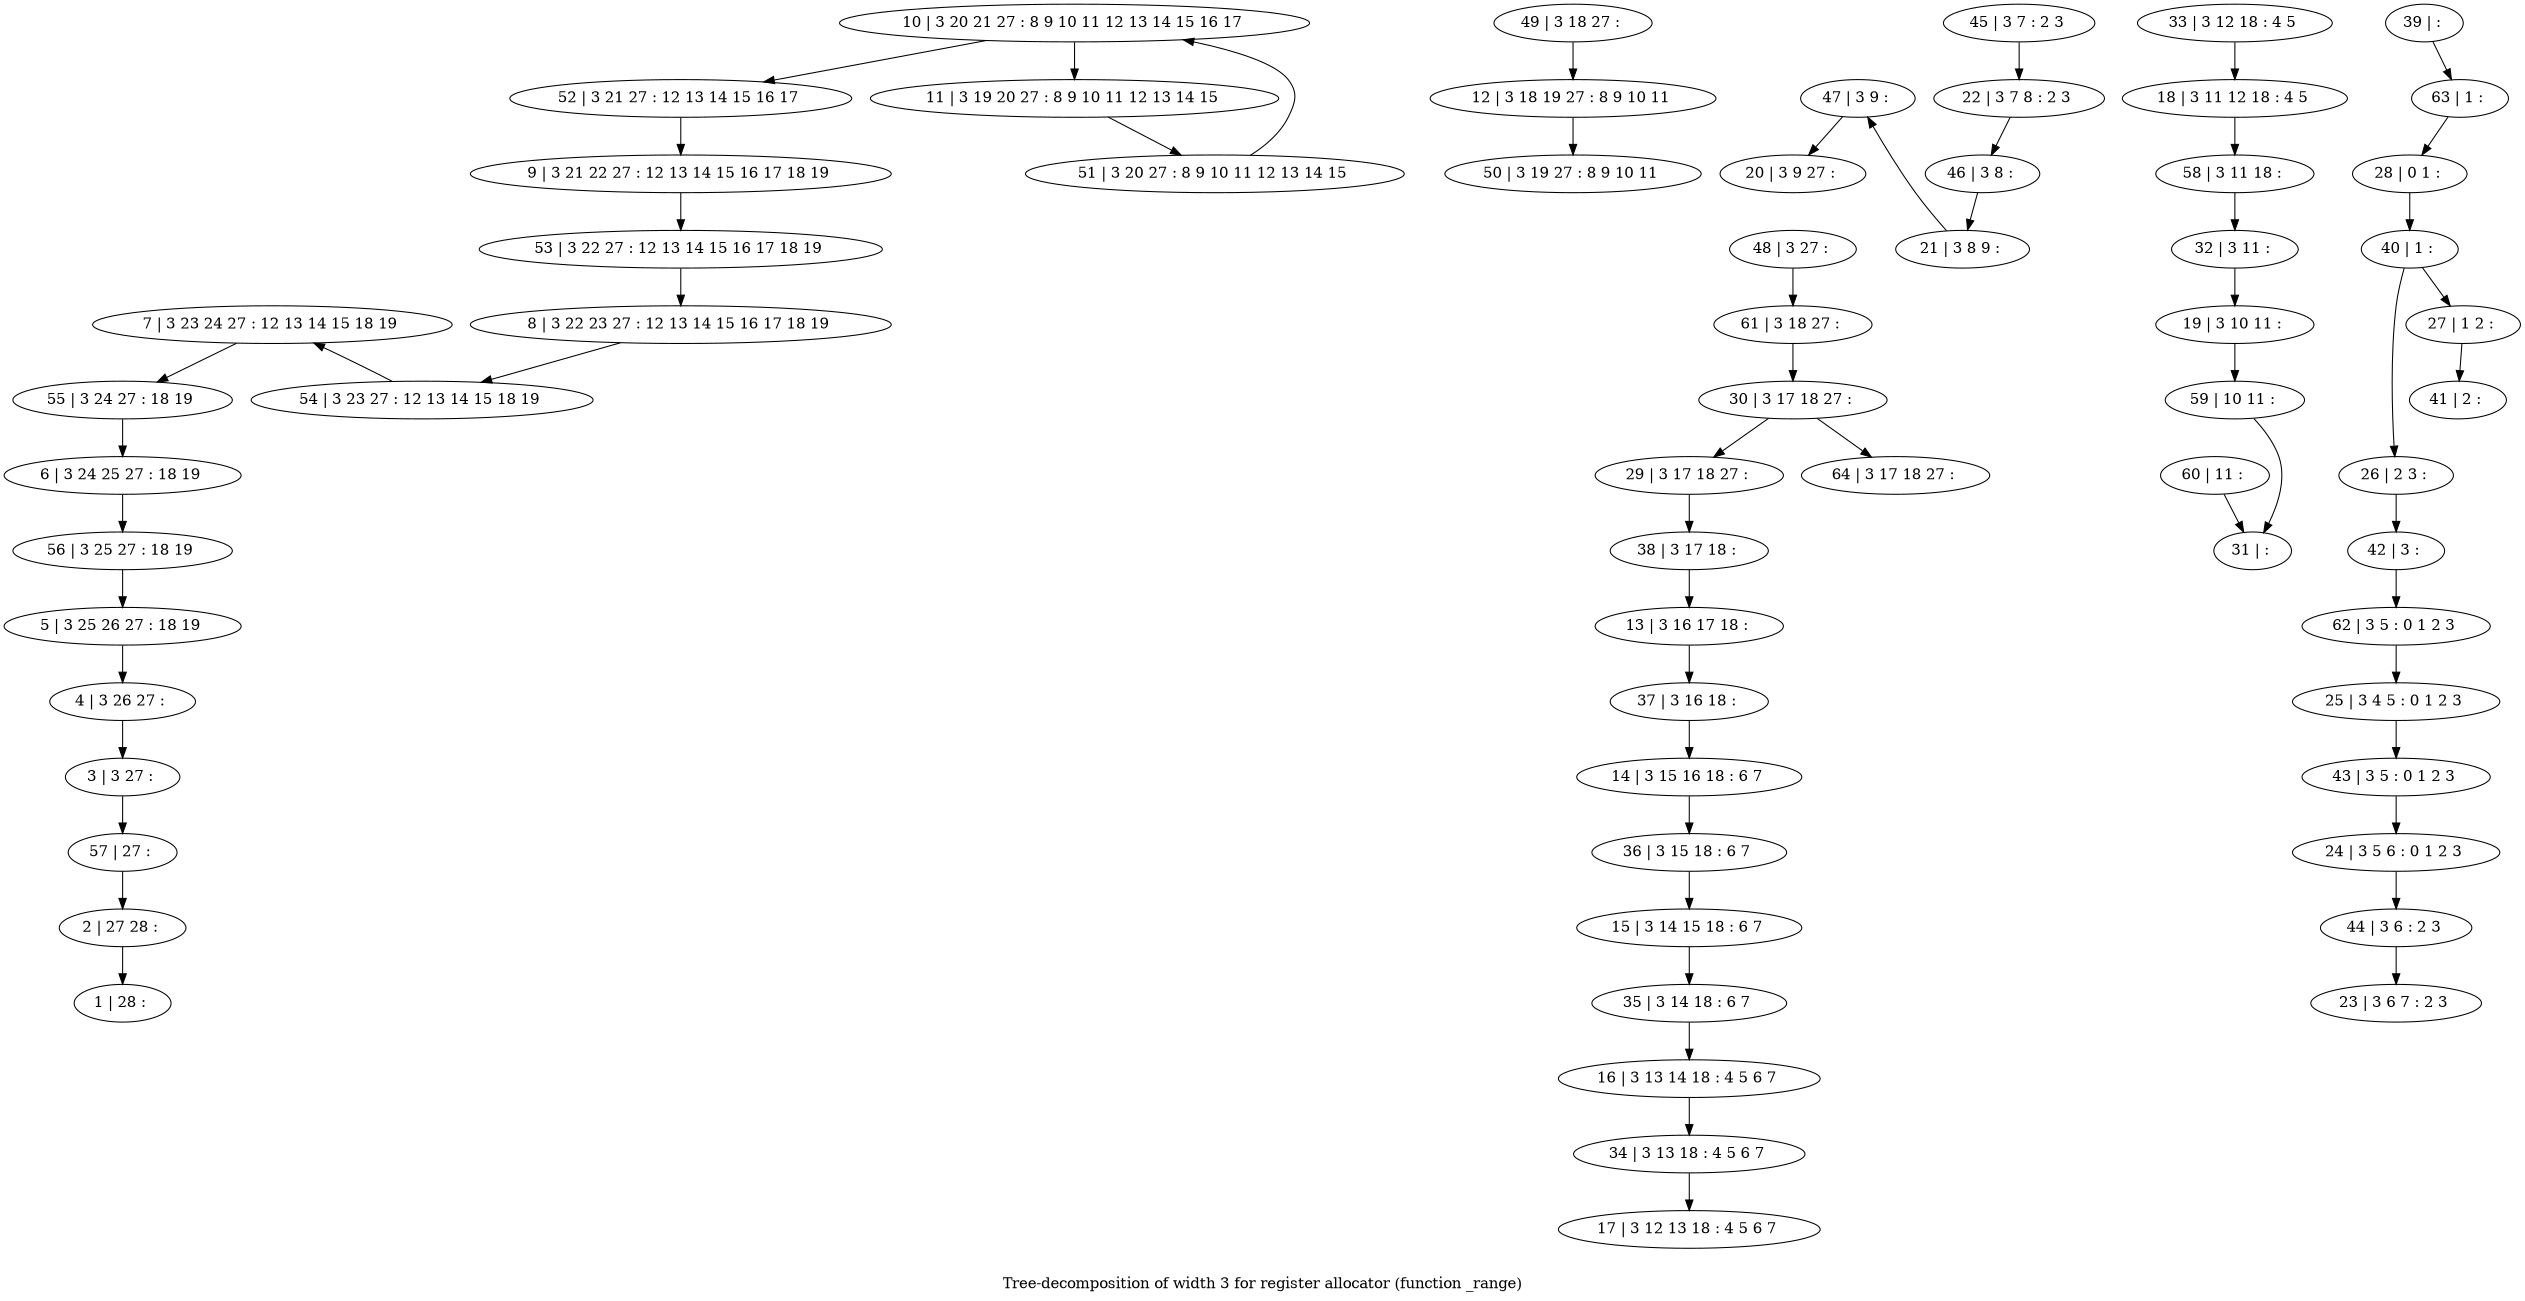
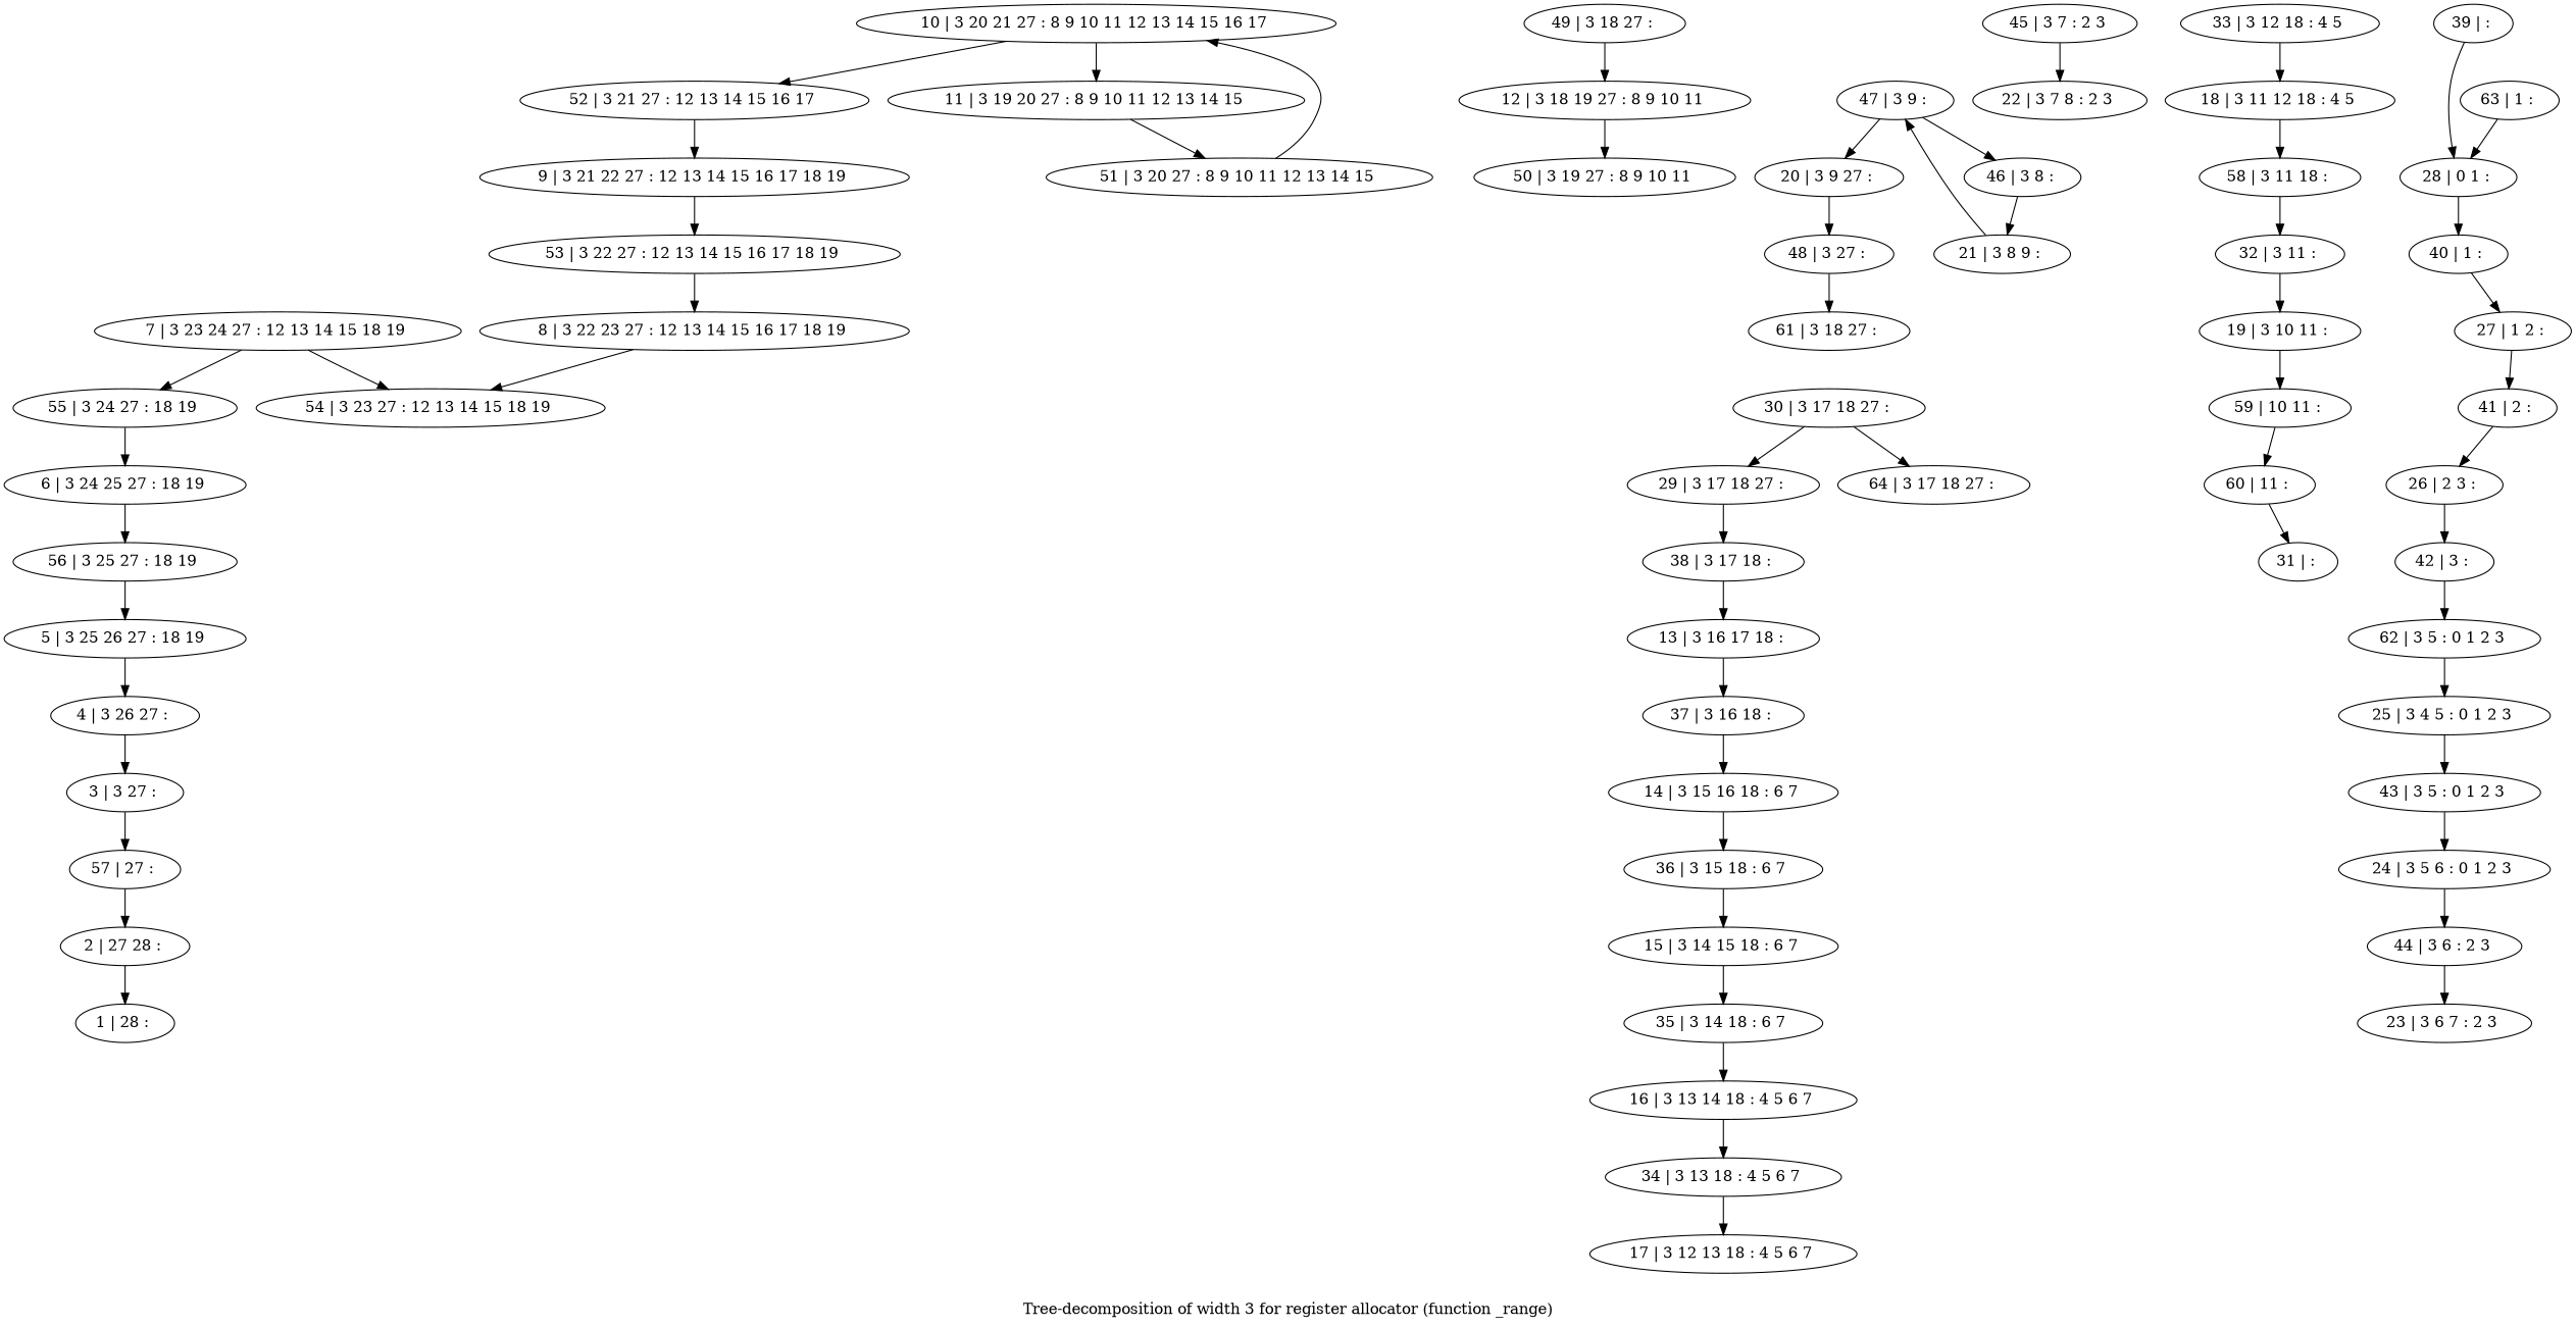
  digraph {
    label="Tree-decomposition of width 3 for register allocator (function _range)"
    n1 [label="1 | 28 : "]
    n2 [label="2 | 27 28 : "]
    n3 [label="3 | 3 27 : "]
    n4 [label="57 | 27 : "]
    n5 [label="4 | 3 26 27 : "]
    n6 [label="5 | 3 25 26 27 : 18 19 "]
    n7 [label="6 | 3 24 25 27 : 18 19 "]
    n8 [label="56 | 3 25 27 : 18 19 "]
    n9 [label="7 | 3 23 24 27 : 12 13 14 15 18 19 "]
    n10 [label="55 | 3 24 27 : 18 19 "]
    n11 [label="8 | 3 22 23 27 : 12 13 14 15 16 17 18 19 "]
    n12 [label="54 | 3 23 27 : 12 13 14 15 18 19 "]
    n13 [label="9 | 3 21 22 27 : 12 13 14 15 16 17 18 19 "]
    n14 [label="53 | 3 22 27 : 12 13 14 15 16 17 18 19 "]
    n15 [label="10 | 3 20 21 27 : 8 9 10 11 12 13 14 15 16 17 "]
    n16 [label="52 | 3 21 27 : 12 13 14 15 16 17 "]
    n17 [label="11 | 3 19 20 27 : 8 9 10 11 12 13 14 15 "]
    n18 [label="51 | 3 20 27 : 8 9 10 11 12 13 14 15 "]
    n19 [label="12 | 3 18 19 27 : 8 9 10 11 "]
    n20 [label="50 | 3 19 27 : 8 9 10 11 "]
    n21 [label="13 | 3 16 17 18 : "]
    n22 [label="37 | 3 16 18 : "]
    n23 [label="14 | 3 15 16 18 : 6 7 "]
    n24 [label="36 | 3 15 18 : 6 7 "]
    n25 [label="15 | 3 14 15 18 : 6 7 "]
    n26 [label="35 | 3 14 18 : 6 7 "]
    n27 [label="16 | 3 13 14 18 : 4 5 6 7 "]
    n28 [label="34 | 3 13 18 : 4 5 6 7 "]
    n29 [label="17 | 3 12 13 18 : 4 5 6 7 "]
    n30 [label="33 | 3 12 18 : 4 5 "]
    n31 [label="18 | 3 11 12 18 : 4 5 "]
    n32 [label="58 | 3 11 18 : "]
    n33 [label="32 | 3 11 : "]
    n34 [label="19 | 3 10 11 : "]
    n35 [label="59 | 10 11 : "]
    n36 [label="60 | 11 : "]
    n37 [label="20 | 3 9 27 : "]
    n38 [label="48 | 3 27 : "]
    n39 [label="61 | 3 18 27 : "]
    n40 [label="21 | 3 8 9 : "]
    n41 [label="47 | 3 9 : "]
    n42 [label="22 | 3 7 8 : 2 3 "]
    n43 [label="46 | 3 8 : "]
    n44 [label="23 | 3 6 7 : 2 3 "]
    n45 [label="45 | 3 7 : 2 3 "]
    n46 [label="24 | 3 5 6 : 0 1 2 3 "]
    n47 [label="44 | 3 6 : 2 3 "]
    n48 [label="25 | 3 4 5 : 0 1 2 3 "]
    n49 [label="43 | 3 5 : 0 1 2 3 "]
    n50 [label="26 | 2 3 : "]
    n51 [label="42 | 3 : "]
    n52 [label="62 | 3 5 : 0 1 2 3 "]
    n53 [label="27 | 1 2 : "]
    n54 [label="41 | 2 : "]
    n55 [label="28 | 0 1 : "]
    n56 [label="40 | 1 : "]
    n57 [label="29 | 3 17 18 27 : "]
    n58 [label="38 | 3 17 18 : "]
    n59 [label="30 | 3 17 18 27 : "]
    n60 [label="64 | 3 17 18 27 : "]
    n61 [label="31 | : "]
    n62 [label="39 | : "]
    n63 [label="63 | 1 : "]
    n64 [label="49 | 3 18 27 : "]
    n2 -> n1
    n3 -> n4
    n4 -> n2
    n5 -> n3
    n6 -> n5
    n7 -> n8
    n8 -> n6
    n9 -> n10
    n10 -> n7
    n11 -> n12
-   n12 -> n9
+   n9 -> n12
    n13 -> n14
    n14 -> n11
    n15 -> n16
    n15 -> n17
    n16 -> n13
    n17 -> n18
    n18 -> n15
    n19 -> n20
    n21 -> n22
    n22 -> n23
    n23 -> n24
    n24 -> n25
    n25 -> n26
    n26 -> n27
    n27 -> n28
    n28 -> n29
    n30 -> n31
    n31 -> n32
    n32 -> n33
    n33 -> n34
    n34 -> n35
-   n35 -> n61
+   n35 -> n36
    n36 -> n61
+   n37 -> n38
    n38 -> n39
-   n39 -> n59
    n40 -> n41
    n41 -> n37
-   n42 -> n43
+   n41 -> n43
    n43 -> n40
    n45 -> n42
    n46 -> n47
    n47 -> n44
    n48 -> n49
    n49 -> n46
    n50 -> n51
    n51 -> n52
    n52 -> n48
    n53 -> n54
-   n56 -> n50
+   n54 -> n50
    n55 -> n56
    n56 -> n53
    n57 -> n58
    n58 -> n21
    n59 -> n57
    n59 -> n60
-   n62 -> n63
+   n62 -> n55
    n63 -> n55
    n64 -> n19
  }
